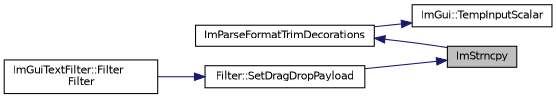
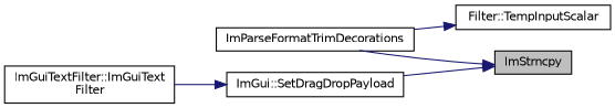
  digraph {
    rankdir=RL
    node [color=black fillcolor=white fontname=Helvetica fontsize=10 shape=record style=filled]
    edge [color=midnightblue dir=back fontname=Helvetica fontsize=10 labelfontname=Helvetica labelfontsize=10 style=solid]
    n1 [fillcolor=grey75 fontcolor=black height=0.2 label=ImStrncpy width=0.4]
    n2 [height=0.2 label=ImParseFormatTrimDecorations width=0.4]
-   n3 [height=0.2 label="Filter::SetDragDropPayload" width=0.4]
-   n4 [height=0.2 label="ImGuiTextFilter::Filter\lFilter" width=0.4]
-   n5 [height=0.2 label="ImGui::TempInputScalar" width=0.4]
-   n2 -> n1
+   n3 [height=0.2 label="ImGui::SetDragDropPayload" width=0.4]
+   n4 [height=0.2 label="ImGuiTextFilter::ImGuiText\lFilter" width=0.4]
+   n5 [height=0.2 label="Filter::TempInputScalar" width=0.4]
+   n1 -> n2
    n1 -> n3
    n3 -> n4
    n5 -> n2
  }
